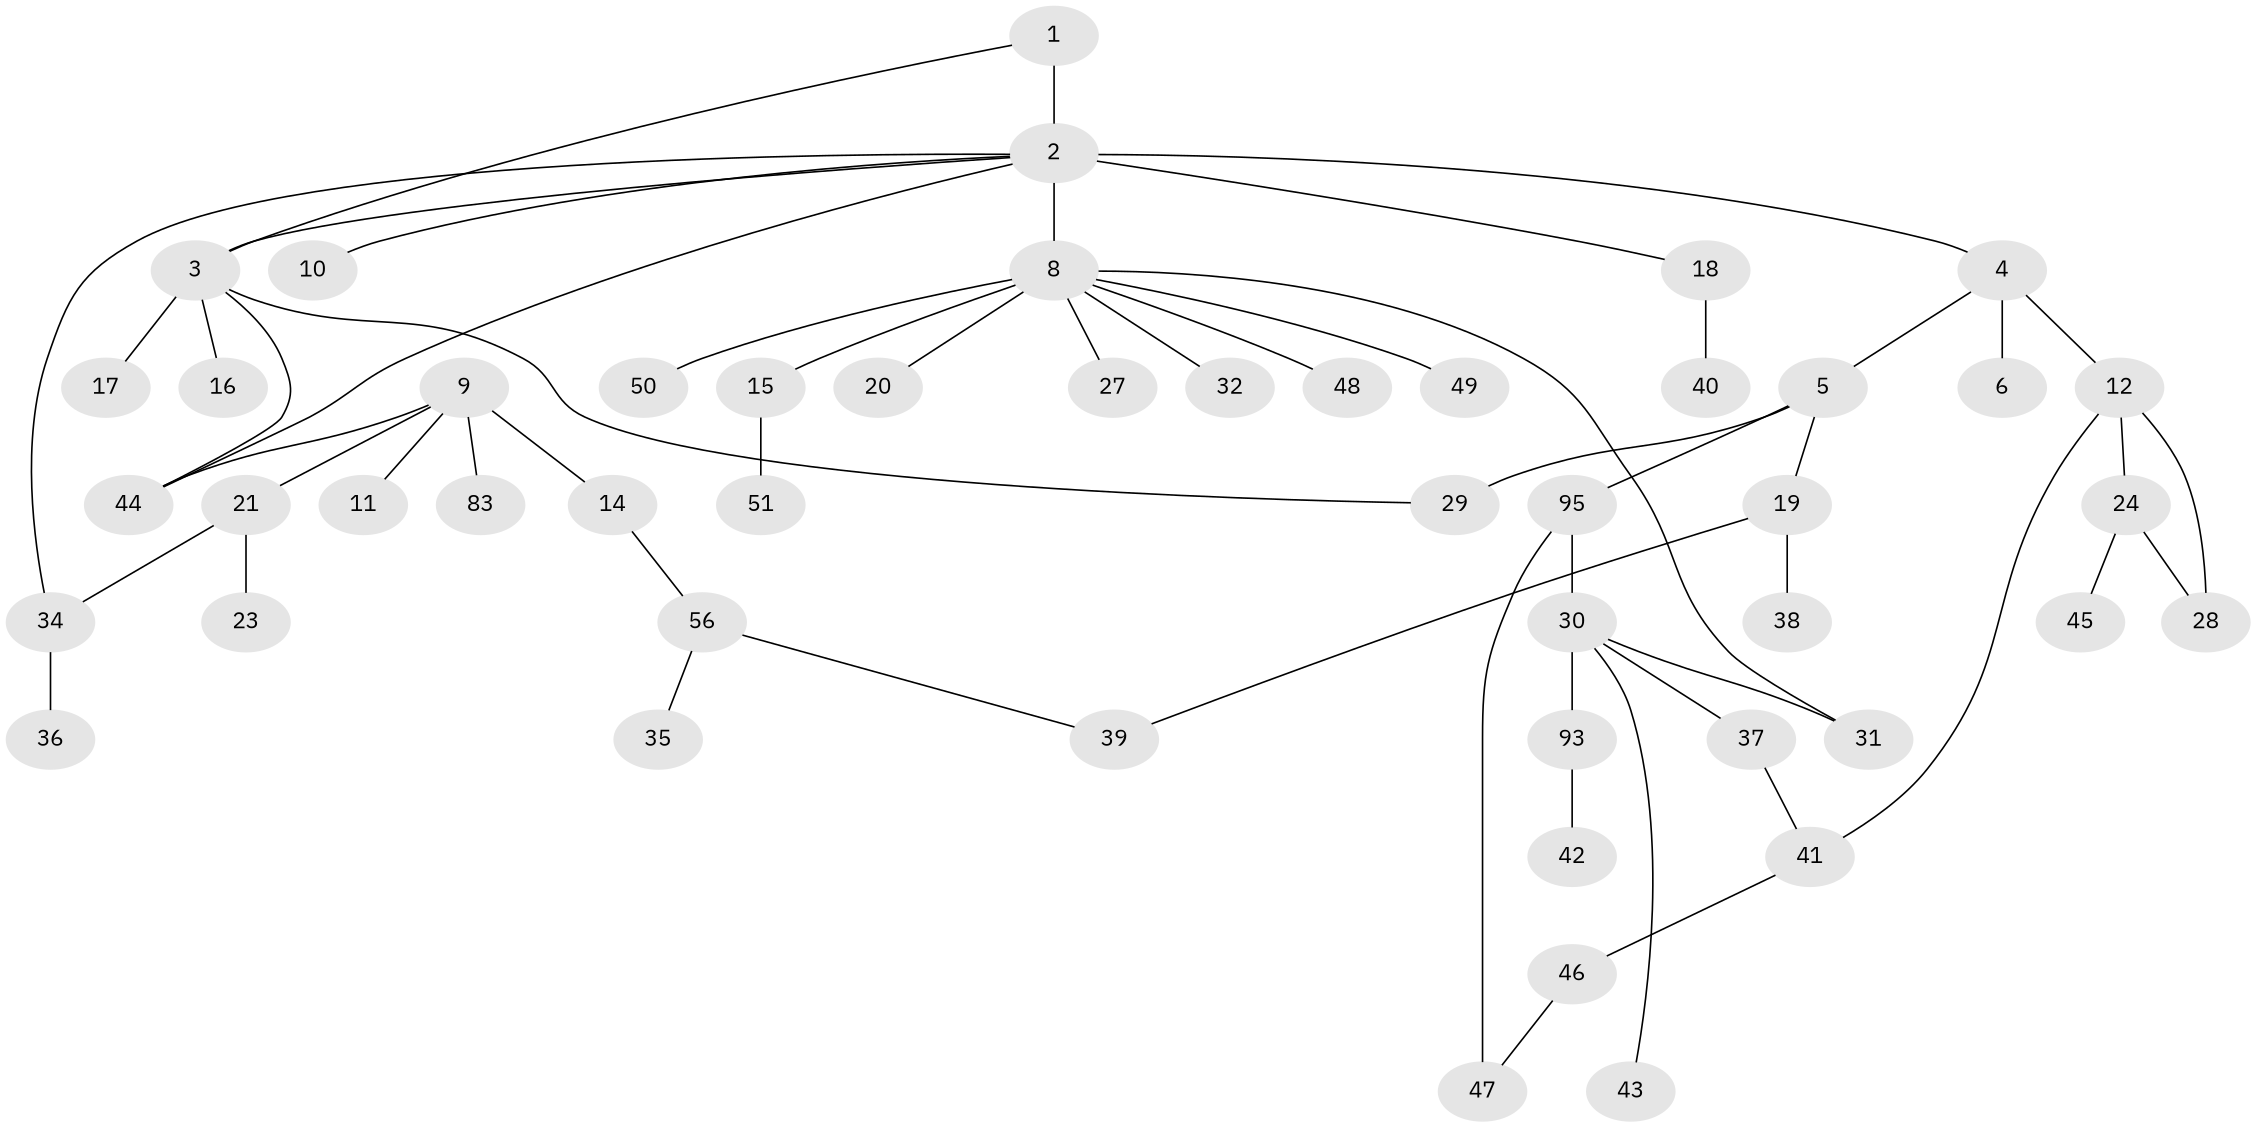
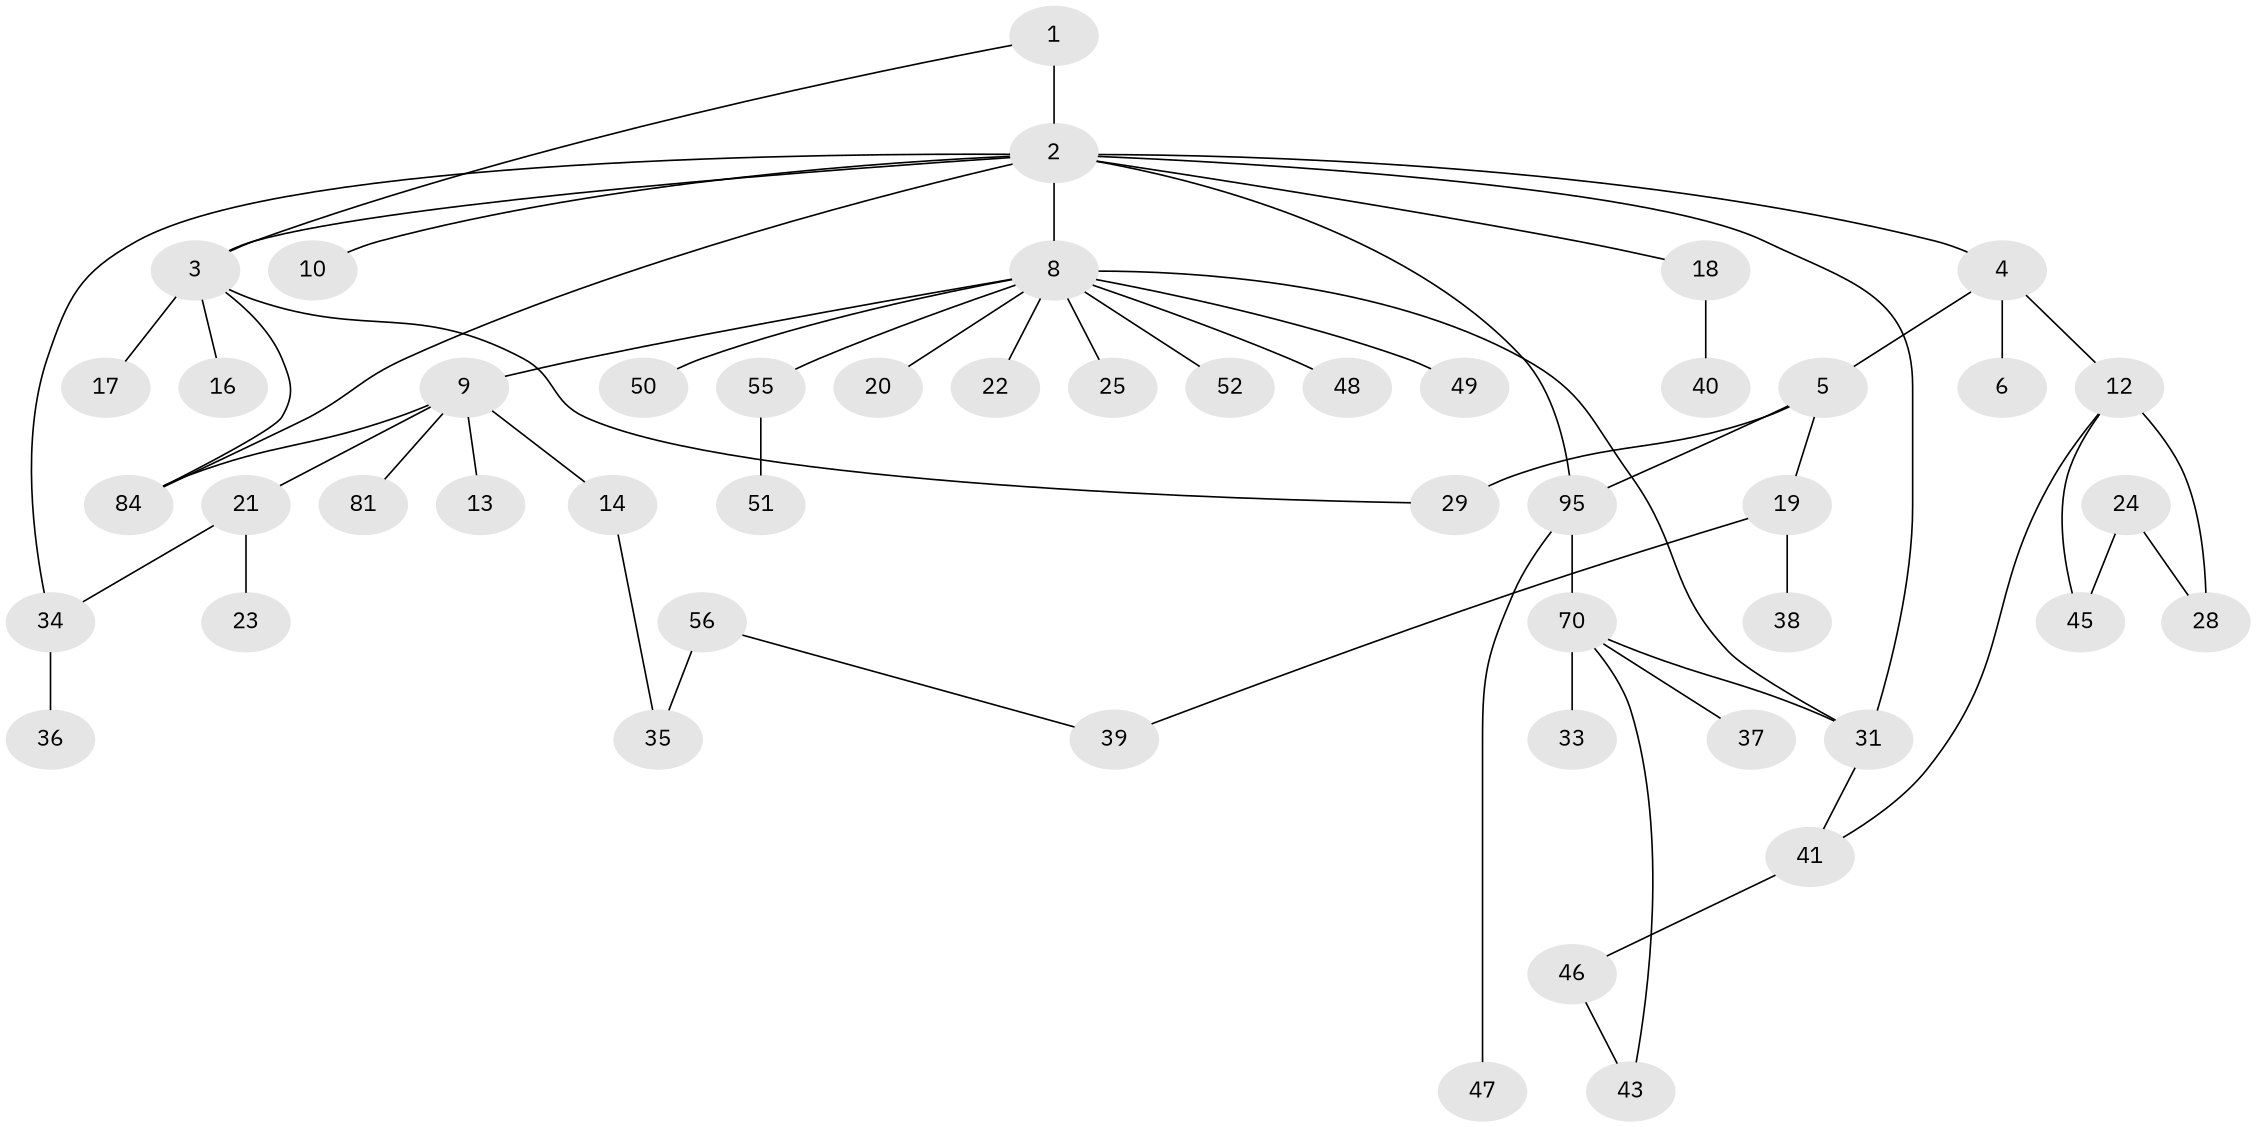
  graph {
    fontname="IBM Plex Sans"
    node [color=gray90 fontname="IBM Plex Sans" style=filled]
    edge [fontname="IBM Plex Sans" weight=1.0]
    1
    2
    3
    4
    8
    10
    18
    n8 [label=95]
    31
    34
-   44
+   44 [label=84]
    16
    17
    29
    5
    6
    12
    9
-   15
+   15 [label=55]
    20
-   27
-   32
+   22
+   27 [label=25]
+   32 [label=52]
    48
    49
    50
    40
-   30
+   30 [label=70]
    47
    41
    36
    19
    24
    28
    38
    39
-   11
-   13 [label=83]
+   11 [label=81]
+   13
    14
    21
    51
    n42 [label=56]
    23
    45
    46
    35
-   33 [label=93]
+   33
    37
    43
-   42
    1 -- 2 [weight=7.0]
    1 -- 3
    2 -- 3
    2 -- 4 [weight=2.0]
    2 -- 8
    2 -- 10
    2 -- 18
+   2 -- n8
+   2 -- 31
    2 -- 34
    2 -- 44
    3 -- 44
    3 -- 16
    3 -- 17 [weight=3.0]
    3 -- 29
    4 -- 5
    4 -- 6
    4 -- 12 [weight=3.0]
    8 -- 31
+   8 -- 9
    8 -- 15
    8 -- 20
+   8 -- 22
    8 -- 27
    8 -- 32
    8 -- 48
    8 -- 49
    8 -- 50
    18 -- 40 [weight=2.0]
    n8 -- 30
    n8 -- 47 [weight=2.0]
-   37 -- 41 [weight=2.0]
+   31 -- 41 [weight=2.0]
    34 -- 36
    5 -- n8
    5 -- 29 [weight=3.0]
    5 -- 19
    12 -- 41
-   12 -- 24
+   12 -- 45
    12 -- 28
    9 -- 44
    9 -- 11
    9 -- 13 [weight=4.0]
    9 -- 14
    9 -- 21
    15 -- 51
    30 -- 31
    30 -- 33
    30 -- 37
    30 -- 43
    41 -- 46
    19 -- 38
    19 -- 39
    24 -- 28
    24 -- 45
-   14 -- n42
+   14 -- 35
    21 -- 34
    21 -- 23
    n42 -- 39
    n42 -- 35
-   46 -- 47
-   33 -- 42
+   46 -- 43
  }
